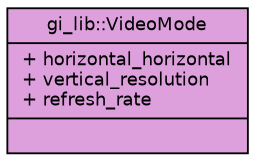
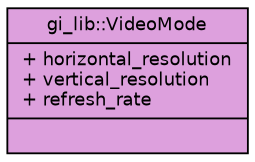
  digraph {
-   n1 [color=black fillcolor=plum fontcolor=black fontname=Helvetica fontsize=10 height=0.2 label="{gi_lib::VideoMode\n|+ horizontal_horizontal\l+ vertical_resolution\l+ refresh_rate\l|}" shape=record style=filled width=0.4]
+   n1 [color=black fillcolor=plum fontcolor=black fontname=Helvetica fontsize=10 height=0.2 label="{gi_lib::VideoMode\n|+ horizontal_resolution\l+ vertical_resolution\l+ refresh_rate\l|}" shape=record style=filled width=0.4]
  }
